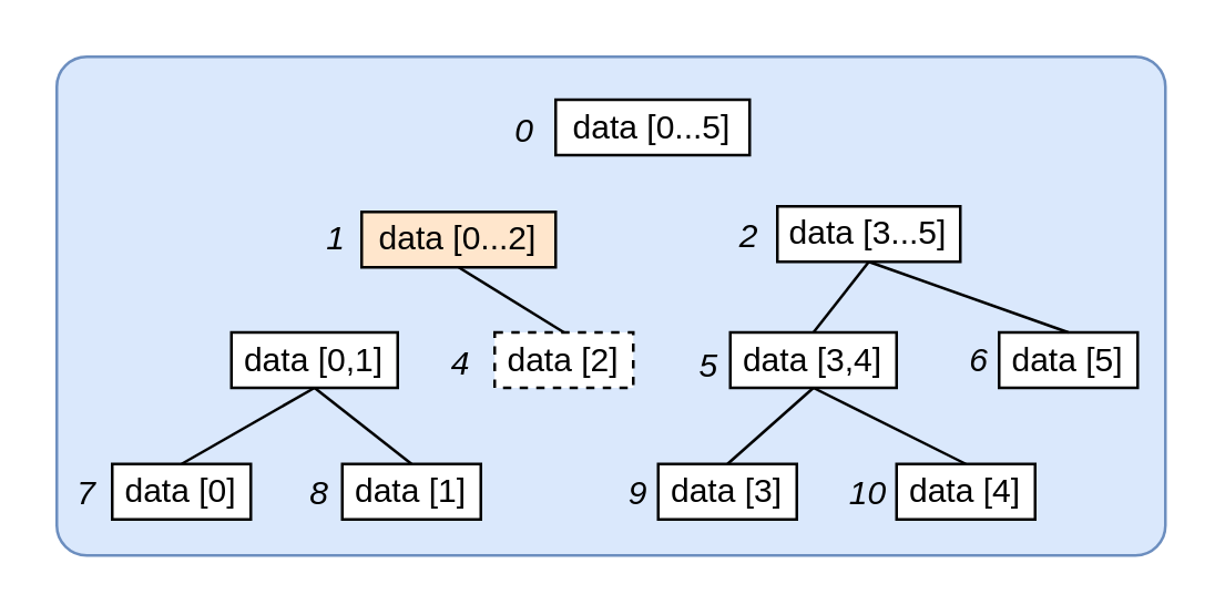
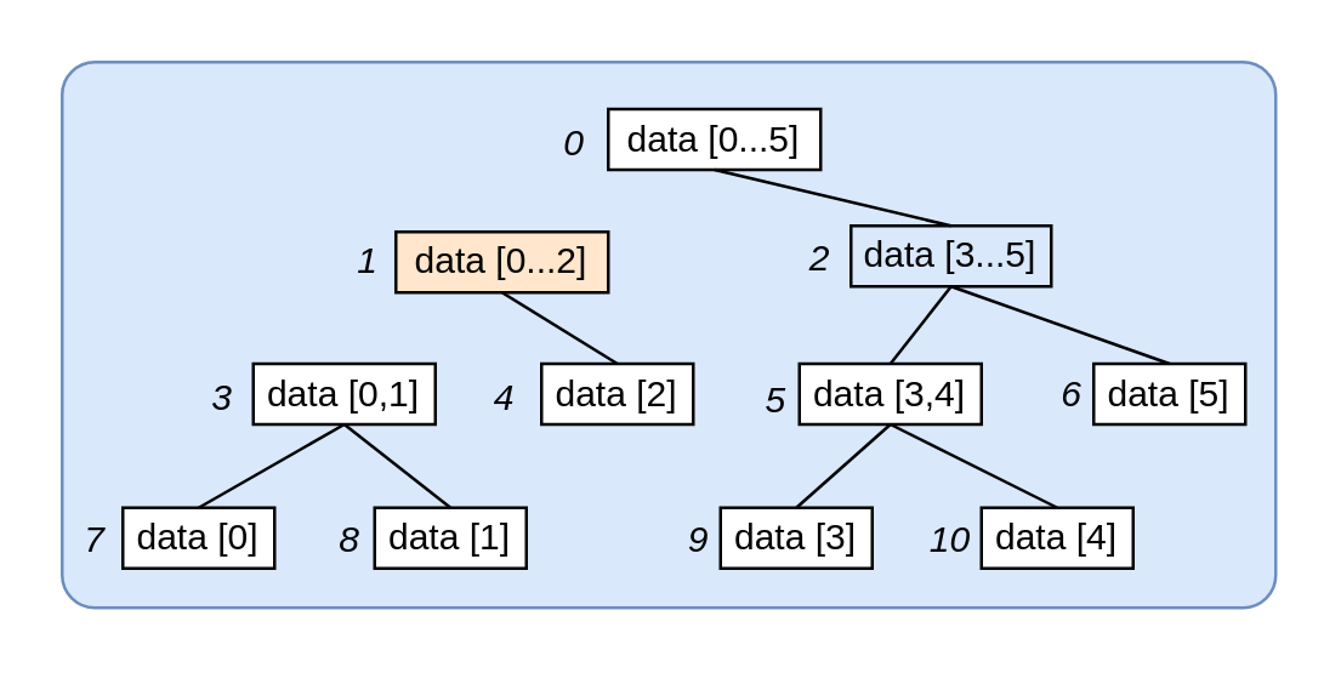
  <mxCell id="0" />
  <mxCell id="1" parent="0" />
  <mxCell id="2" value="" style="rounded=1;whiteSpace=wrap;html=1;arcSize=6;fillColor=#dae8fc;strokeColor=#6c8ebf;" vertex="1" parent="1"><mxGeometry x="20" y="20" width="400" height="180" as="geometry" /></mxCell>
  <mxCell id="3" value="data [0...5]" style="rounded=0;whiteSpace=wrap;html=1;" vertex="1" parent="1"><mxGeometry x="200" y="35.5" width="70" height="20" as="geometry" /></mxCell>
  <mxCell id="4" value="data [0...2]" style="rounded=0;whiteSpace=wrap;html=1;fillColor=#ffe6cc;" vertex="1" parent="1"><mxGeometry x="130" y="76" width="70" height="20" as="geometry" /></mxCell>
  <mxCell id="5" value="data [3,4]" style="rounded=0;whiteSpace=wrap;html=1;" vertex="1" parent="1"><mxGeometry x="263" y="119.5" width="60" height="20" as="geometry" /></mxCell>
  <mxCell id="6" value="data [0,1]" style="rounded=0;whiteSpace=wrap;html=1;" vertex="1" parent="1"><mxGeometry x="83" y="119.5" width="60" height="20" as="geometry" /></mxCell>
- <mxCell id="7" value="data [2]" style="rounded=0;whiteSpace=wrap;html=1;dashed=1;" vertex="1" parent="1"><mxGeometry x="178" y="119.5" width="50" height="20" as="geometry" /></mxCell>
- <mxCell id="8" value="data [3...5]" style="rounded=0;whiteSpace=wrap;html=1;" vertex="1" parent="1"><mxGeometry x="280" y="74" width="66" height="20" as="geometry" /></mxCell>
+ <mxCell id="7" value="data [2]" style="rounded=0;whiteSpace=wrap;html=1;" vertex="1" parent="1"><mxGeometry x="178" y="119.5" width="50" height="20" as="geometry" /></mxCell>
+ <mxCell id="8" value="data [3...5]" style="rounded=0;whiteSpace=wrap;html=1;fillColor=#dae8fc;" vertex="1" parent="1"><mxGeometry x="280" y="74" width="66" height="20" as="geometry" /></mxCell>
  <mxCell id="9" value="data [5]" style="rounded=0;whiteSpace=wrap;html=1;" vertex="1" parent="1"><mxGeometry x="360" y="119.5" width="50" height="20" as="geometry" /></mxCell>
  <mxCell id="10" value="data [0]" style="rounded=0;whiteSpace=wrap;html=1;" vertex="1" parent="1"><mxGeometry x="40" y="167" width="50" height="20" as="geometry" /></mxCell>
  <mxCell id="11" value="data [1]" style="rounded=0;whiteSpace=wrap;html=1;" vertex="1" parent="1"><mxGeometry x="123" y="167" width="50" height="20" as="geometry" /></mxCell>
  <mxCell id="12" value="data [3]" style="rounded=0;whiteSpace=wrap;html=1;" vertex="1" parent="1"><mxGeometry x="237" y="167" width="50" height="20" as="geometry" /></mxCell>
  <mxCell id="13" value="data [4]" style="rounded=0;whiteSpace=wrap;html=1;" vertex="1" parent="1"><mxGeometry x="323" y="167" width="50" height="20" as="geometry" /></mxCell>
  <mxCell id="14" value="&lt;i&gt;0&lt;/i&gt;" style="text;html=1;strokeColor=none;fillColor=none;align=center;verticalAlign=middle;whiteSpace=wrap;rounded=0;" vertex="1" parent="1"><mxGeometry x="184" y="39" width="10" height="15" as="geometry" /></mxCell>
  <mxCell id="15" value="&lt;i&gt;1&lt;/i&gt;" style="text;html=1;strokeColor=none;fillColor=none;align=center;verticalAlign=middle;whiteSpace=wrap;rounded=0;" vertex="1" parent="1"><mxGeometry x="116" y="78.5" width="10" height="15" as="geometry" /></mxCell>
  <mxCell id="16" value="&lt;i&gt;2&lt;/i&gt;" style="text;html=1;strokeColor=none;fillColor=none;align=center;verticalAlign=middle;whiteSpace=wrap;rounded=0;" vertex="1" parent="1"><mxGeometry x="263" y="77" width="14" height="15" as="geometry" /></mxCell>
+ <mxCell id="17" value="&lt;i&gt;3&lt;/i&gt;" style="text;html=1;strokeColor=none;fillColor=none;align=center;verticalAlign=middle;whiteSpace=wrap;rounded=0;" vertex="1" parent="1"><mxGeometry x="63" y="123" width="20" height="15" as="geometry" /></mxCell>
  <mxCell id="18" value="&lt;i&gt;4&lt;/i&gt;" style="text;html=1;strokeColor=none;fillColor=none;align=center;verticalAlign=middle;whiteSpace=wrap;rounded=0;" vertex="1" parent="1"><mxGeometry x="157.25" y="123" width="17.5" height="15" as="geometry" /></mxCell>
  <mxCell id="19" value="&lt;i&gt;5&lt;/i&gt;" style="text;html=1;strokeColor=none;fillColor=none;align=center;verticalAlign=middle;whiteSpace=wrap;rounded=0;" vertex="1" parent="1"><mxGeometry x="251" y="124" width="9" height="15" as="geometry" /></mxCell>
  <mxCell id="20" value="&lt;i&gt;6&lt;/i&gt;" style="text;html=1;strokeColor=none;fillColor=none;align=center;verticalAlign=middle;whiteSpace=wrap;rounded=0;" vertex="1" parent="1"><mxGeometry x="346" y="122" width="14" height="15" as="geometry" /></mxCell>
  <mxCell id="21" value="&lt;i&gt;7&lt;/i&gt;" style="text;html=1;strokeColor=none;fillColor=none;align=center;verticalAlign=middle;whiteSpace=wrap;rounded=0;" vertex="1" parent="1"><mxGeometry x="21" y="170" width="20" height="15" as="geometry" /></mxCell>
  <mxCell id="22" value="&lt;i&gt;8&lt;/i&gt;" style="text;html=1;strokeColor=none;fillColor=none;align=center;verticalAlign=middle;whiteSpace=wrap;rounded=0;" vertex="1" parent="1"><mxGeometry x="105" y="170" width="20" height="15" as="geometry" /></mxCell>
  <mxCell id="23" value="&lt;i&gt;9&lt;/i&gt;" style="text;html=1;strokeColor=none;fillColor=none;align=center;verticalAlign=middle;whiteSpace=wrap;rounded=0;" vertex="1" parent="1"><mxGeometry x="220" y="170" width="20" height="15" as="geometry" /></mxCell>
  <mxCell id="24" value="&lt;i&gt;10&lt;/i&gt;" style="text;html=1;strokeColor=none;fillColor=none;align=center;verticalAlign=middle;whiteSpace=wrap;rounded=0;" vertex="1" parent="1"><mxGeometry x="303" y="170" width="20" height="15" as="geometry" /></mxCell>
+ <mxCell id="25" value="" style="endArrow=none;html=1;rounded=0;exitX=0.5;exitY=0;exitDx=0;exitDy=0;entryX=0.5;entryY=1;entryDx=0;entryDy=0;" edge="1" parent="1" source="8" target="3"><mxGeometry width="50" height="50" relative="1" as="geometry"><mxPoint x="175" y="92" as="sourcePoint" /><mxPoint x="245" y="60" as="targetPoint" /></mxGeometry></mxCell>
  <mxCell id="26" value="" style="endArrow=none;html=1;rounded=0;exitX=0.5;exitY=0;exitDx=0;exitDy=0;entryX=0.5;entryY=1;entryDx=0;entryDy=0;" edge="1" parent="1" source="7" target="4"><mxGeometry width="50" height="50" relative="1" as="geometry"><mxPoint x="110" y="150" as="sourcePoint" /><mxPoint x="175" y="112" as="targetPoint" /></mxGeometry></mxCell>
  <mxCell id="27" value="" style="endArrow=none;html=1;rounded=0;exitX=0.5;exitY=0;exitDx=0;exitDy=0;entryX=0.5;entryY=1;entryDx=0;entryDy=0;" edge="1" parent="1" source="5" target="8"><mxGeometry width="50" height="50" relative="1" as="geometry"><mxPoint x="233" y="142.5" as="sourcePoint" /><mxPoint x="203" y="104.5" as="targetPoint" /></mxGeometry></mxCell>
  <mxCell id="28" value="" style="endArrow=none;html=1;rounded=0;exitX=0.5;exitY=0;exitDx=0;exitDy=0;entryX=0.5;entryY=1;entryDx=0;entryDy=0;" edge="1" parent="1" source="9" target="8"><mxGeometry width="50" height="50" relative="1" as="geometry"><mxPoint x="307" y="150" as="sourcePoint" /><mxPoint x="323" y="110" as="targetPoint" /></mxGeometry></mxCell>
  <mxCell id="29" value="" style="endArrow=none;html=1;rounded=0;exitX=0.5;exitY=0;exitDx=0;exitDy=0;entryX=0.5;entryY=1;entryDx=0;entryDy=0;" edge="1" parent="1" source="10" target="6"><mxGeometry width="50" height="50" relative="1" as="geometry"><mxPoint x="-30" y="188" as="sourcePoint" /><mxPoint x="35" y="150" as="targetPoint" /></mxGeometry></mxCell>
  <mxCell id="30" value="" style="endArrow=none;html=1;rounded=0;exitX=0.5;exitY=0;exitDx=0;exitDy=0;entryX=0.5;entryY=1;entryDx=0;entryDy=0;" edge="1" parent="1" source="11" target="6"><mxGeometry width="50" height="50" relative="1" as="geometry"><mxPoint x="55" y="210" as="sourcePoint" /><mxPoint x="110" y="170" as="targetPoint" /></mxGeometry></mxCell>
  <mxCell id="31" value="" style="endArrow=none;html=1;rounded=0;exitX=0.5;exitY=0;exitDx=0;exitDy=0;entryX=0.5;entryY=1;entryDx=0;entryDy=0;" edge="1" parent="1" source="12" target="5"><mxGeometry width="50" height="50" relative="1" as="geometry"><mxPoint x="280" y="210" as="sourcePoint" /><mxPoint x="233" y="170" as="targetPoint" /></mxGeometry></mxCell>
  <mxCell id="32" value="" style="endArrow=none;html=1;rounded=0;exitX=0.5;exitY=0;exitDx=0;exitDy=0;entryX=0.5;entryY=1;entryDx=0;entryDy=0;" edge="1" parent="1" source="13" target="5"><mxGeometry width="50" height="50" relative="1" as="geometry"><mxPoint x="263" y="210" as="sourcePoint" /><mxPoint x="307" y="170" as="targetPoint" /></mxGeometry></mxCell>
